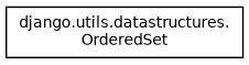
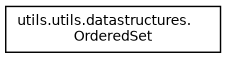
  digraph {
    rankdir=LR
-   n1 [color=black fillcolor=white fontname=Helvetica fontsize=10 height=0.2 label="django.utils.datastructures.\lOrderedSet" shape=record style=filled width=0.4]
+   n1 [color=black fillcolor=white fontname=Helvetica fontsize=10 height=0.2 label="utils.utils.datastructures.\lOrderedSet" shape=record style=filled width=0.4]
  }
